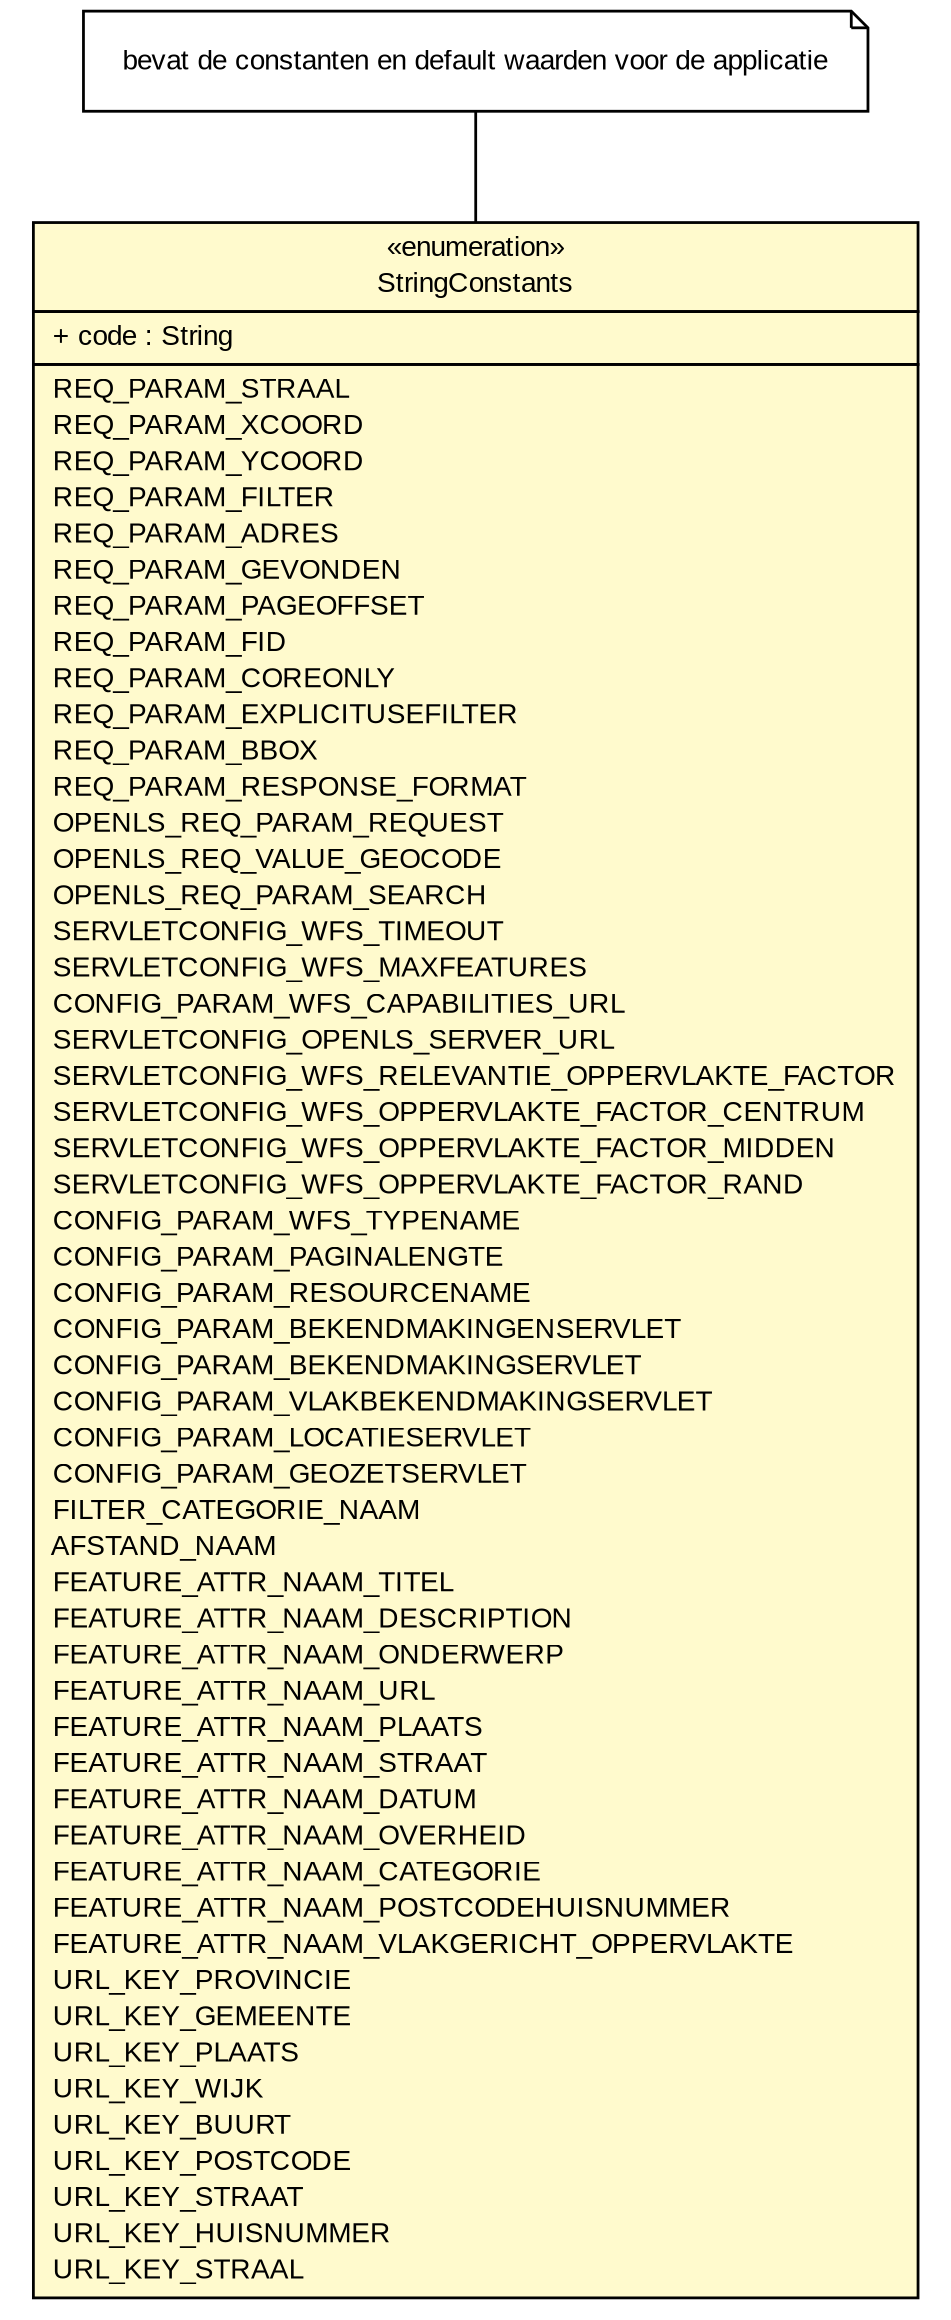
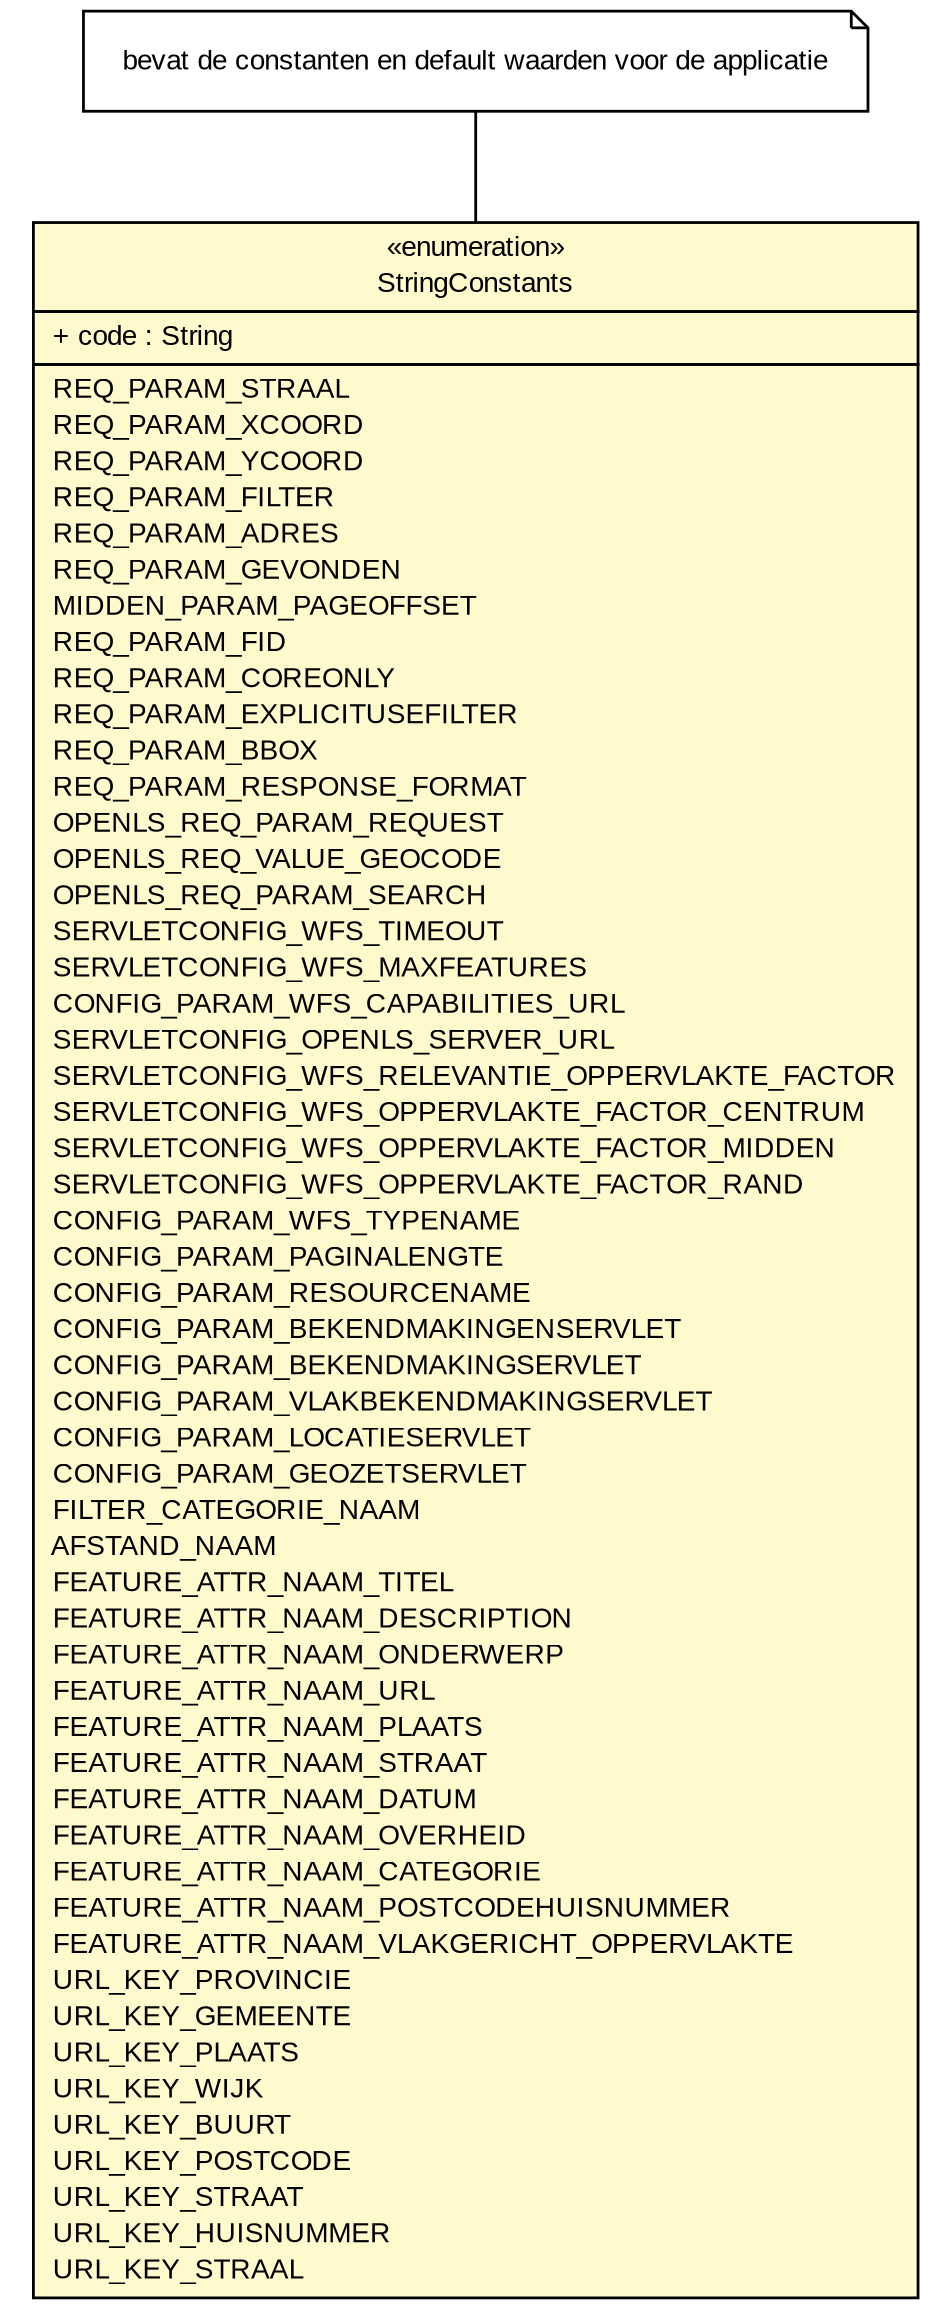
  digraph {
    nodesep=0.25
    ranksep=0.5
    node [fontcolor=black fontname=arial fontsize=10.0]
-   n1 [label=<<table title="nl.geozet.common.StringConstants" border="0" cellborder="1" cellspacing="0" cellpadding="2" port="p" bgcolor="lemonChiffon" href="./StringConstants.html"> 		<tr><td><table border="0" cellspacing="0" cellpadding="1"> <tr><td align="center" balign="center"> &#171;enumeration&#187; </td></tr> <tr><td align="center" balign="center"> StringConstants </td></tr> 		</table></td></tr> 		<tr><td><table border="0" cellspacing="0" cellpadding="1"> <tr><td align="left" balign="left"> + code : String </td></tr> 		</table></td></tr> 		<tr><td><table border="0" cellspacing="0" cellpadding="1"> <tr><td align="left" balign="left"> REQ_PARAM_STRAAL </td></tr> <tr><td align="left" balign="left"> REQ_PARAM_XCOORD </td></tr> <tr><td align="left" balign="left"> REQ_PARAM_YCOORD </td></tr> <tr><td align="left" balign="left"> REQ_PARAM_FILTER </td></tr> <tr><td align="left" balign="left"> REQ_PARAM_ADRES </td></tr> <tr><td align="left" balign="left"> REQ_PARAM_GEVONDEN </td></tr> <tr><td align="left" balign="left"> REQ_PARAM_PAGEOFFSET </td></tr> <tr><td align="left" balign="left"> REQ_PARAM_FID </td></tr> <tr><td align="left" balign="left"> REQ_PARAM_COREONLY </td></tr> <tr><td align="left" balign="left"> REQ_PARAM_EXPLICITUSEFILTER </td></tr> <tr><td align="left" balign="left"> REQ_PARAM_BBOX </td></tr> <tr><td align="left" balign="left"> REQ_PARAM_RESPONSE_FORMAT </td></tr> <tr><td align="left" balign="left"> OPENLS_REQ_PARAM_REQUEST </td></tr> <tr><td align="left" balign="left"> OPENLS_REQ_VALUE_GEOCODE </td></tr> <tr><td align="left" balign="left"> OPENLS_REQ_PARAM_SEARCH </td></tr> <tr><td align="left" balign="left"> SERVLETCONFIG_WFS_TIMEOUT </td></tr> <tr><td align="left" balign="left"> SERVLETCONFIG_WFS_MAXFEATURES </td></tr> <tr><td align="left" balign="left"> CONFIG_PARAM_WFS_CAPABILITIES_URL </td></tr> <tr><td align="left" balign="left"> SERVLETCONFIG_OPENLS_SERVER_URL </td></tr> <tr><td align="left" balign="left"> SERVLETCONFIG_WFS_RELEVANTIE_OPPERVLAKTE_FACTOR </td></tr> <tr><td align="left" balign="left"> SERVLETCONFIG_WFS_OPPERVLAKTE_FACTOR_CENTRUM </td></tr> <tr><td align="left" balign="left"> SERVLETCONFIG_WFS_OPPERVLAKTE_FACTOR_MIDDEN </td></tr> <tr><td align="left" balign="left"> SERVLETCONFIG_WFS_OPPERVLAKTE_FACTOR_RAND </td></tr> <tr><td align="left" balign="left"> CONFIG_PARAM_WFS_TYPENAME </td></tr> <tr><td align="left" balign="left"> CONFIG_PARAM_PAGINALENGTE </td></tr> <tr><td align="left" balign="left"> CONFIG_PARAM_RESOURCENAME </td></tr> <tr><td align="left" balign="left"> CONFIG_PARAM_BEKENDMAKINGENSERVLET </td></tr> <tr><td align="left" balign="left"> CONFIG_PARAM_BEKENDMAKINGSERVLET </td></tr> <tr><td align="left" balign="left"> CONFIG_PARAM_VLAKBEKENDMAKINGSERVLET </td></tr> <tr><td align="left" balign="left"> CONFIG_PARAM_LOCATIESERVLET </td></tr> <tr><td align="left" balign="left"> CONFIG_PARAM_GEOZETSERVLET </td></tr> <tr><td align="left" balign="left"> FILTER_CATEGORIE_NAAM </td></tr> <tr><td align="left" balign="left"> AFSTAND_NAAM </td></tr> <tr><td align="left" balign="left"> FEATURE_ATTR_NAAM_TITEL </td></tr> <tr><td align="left" balign="left"> FEATURE_ATTR_NAAM_DESCRIPTION </td></tr> <tr><td align="left" balign="left"> FEATURE_ATTR_NAAM_ONDERWERP </td></tr> <tr><td align="left" balign="left"> FEATURE_ATTR_NAAM_URL </td></tr> <tr><td align="left" balign="left"> FEATURE_ATTR_NAAM_PLAATS </td></tr> <tr><td align="left" balign="left"> FEATURE_ATTR_NAAM_STRAAT </td></tr> <tr><td align="left" balign="left"> FEATURE_ATTR_NAAM_DATUM </td></tr> <tr><td align="left" balign="left"> FEATURE_ATTR_NAAM_OVERHEID </td></tr> <tr><td align="left" balign="left"> FEATURE_ATTR_NAAM_CATEGORIE </td></tr> <tr><td align="left" balign="left"> FEATURE_ATTR_NAAM_POSTCODEHUISNUMMER </td></tr> <tr><td align="left" balign="left"> FEATURE_ATTR_NAAM_VLAKGERICHT_OPPERVLAKTE </td></tr> <tr><td align="left" balign="left"> URL_KEY_PROVINCIE </td></tr> <tr><td align="left" balign="left"> URL_KEY_GEMEENTE </td></tr> <tr><td align="left" balign="left"> URL_KEY_PLAATS </td></tr> <tr><td align="left" balign="left"> URL_KEY_WIJK </td></tr> <tr><td align="left" balign="left"> URL_KEY_BUURT </td></tr> <tr><td align="left" balign="left"> URL_KEY_POSTCODE </td></tr> <tr><td align="left" balign="left"> URL_KEY_STRAAT </td></tr> <tr><td align="left" balign="left"> URL_KEY_HUISNUMMER </td></tr> <tr><td align="left" balign="left"> URL_KEY_STRAAL </td></tr> 		</table></td></tr> 		</table>> shape=plaintext]
+   n1 [label=<<table title="nl.geozet.common.StringConstants" border="0" cellborder="1" cellspacing="0" cellpadding="2" port="p" bgcolor="lemonChiffon" href="./StringConstants.html"> 		<tr><td><table border="0" cellspacing="0" cellpadding="1"> <tr><td align="center" balign="center"> &#171;enumeration&#187; </td></tr> <tr><td align="center" balign="center"> StringConstants </td></tr> 		</table></td></tr> 		<tr><td><table border="0" cellspacing="0" cellpadding="1"> <tr><td align="left" balign="left"> + code : String </td></tr> 		</table></td></tr> 		<tr><td><table border="0" cellspacing="0" cellpadding="1"> <tr><td align="left" balign="left"> REQ_PARAM_STRAAL </td></tr> <tr><td align="left" balign="left"> REQ_PARAM_XCOORD </td></tr> <tr><td align="left" balign="left"> REQ_PARAM_YCOORD </td></tr> <tr><td align="left" balign="left"> REQ_PARAM_FILTER </td></tr> <tr><td align="left" balign="left"> REQ_PARAM_ADRES </td></tr> <tr><td align="left" balign="left"> REQ_PARAM_GEVONDEN </td></tr> <tr><td align="left" balign="left"> MIDDEN_PARAM_PAGEOFFSET </td></tr> <tr><td align="left" balign="left"> REQ_PARAM_FID </td></tr> <tr><td align="left" balign="left"> REQ_PARAM_COREONLY </td></tr> <tr><td align="left" balign="left"> REQ_PARAM_EXPLICITUSEFILTER </td></tr> <tr><td align="left" balign="left"> REQ_PARAM_BBOX </td></tr> <tr><td align="left" balign="left"> REQ_PARAM_RESPONSE_FORMAT </td></tr> <tr><td align="left" balign="left"> OPENLS_REQ_PARAM_REQUEST </td></tr> <tr><td align="left" balign="left"> OPENLS_REQ_VALUE_GEOCODE </td></tr> <tr><td align="left" balign="left"> OPENLS_REQ_PARAM_SEARCH </td></tr> <tr><td align="left" balign="left"> SERVLETCONFIG_WFS_TIMEOUT </td></tr> <tr><td align="left" balign="left"> SERVLETCONFIG_WFS_MAXFEATURES </td></tr> <tr><td align="left" balign="left"> CONFIG_PARAM_WFS_CAPABILITIES_URL </td></tr> <tr><td align="left" balign="left"> SERVLETCONFIG_OPENLS_SERVER_URL </td></tr> <tr><td align="left" balign="left"> SERVLETCONFIG_WFS_RELEVANTIE_OPPERVLAKTE_FACTOR </td></tr> <tr><td align="left" balign="left"> SERVLETCONFIG_WFS_OPPERVLAKTE_FACTOR_CENTRUM </td></tr> <tr><td align="left" balign="left"> SERVLETCONFIG_WFS_OPPERVLAKTE_FACTOR_MIDDEN </td></tr> <tr><td align="left" balign="left"> SERVLETCONFIG_WFS_OPPERVLAKTE_FACTOR_RAND </td></tr> <tr><td align="left" balign="left"> CONFIG_PARAM_WFS_TYPENAME </td></tr> <tr><td align="left" balign="left"> CONFIG_PARAM_PAGINALENGTE </td></tr> <tr><td align="left" balign="left"> CONFIG_PARAM_RESOURCENAME </td></tr> <tr><td align="left" balign="left"> CONFIG_PARAM_BEKENDMAKINGENSERVLET </td></tr> <tr><td align="left" balign="left"> CONFIG_PARAM_BEKENDMAKINGSERVLET </td></tr> <tr><td align="left" balign="left"> CONFIG_PARAM_VLAKBEKENDMAKINGSERVLET </td></tr> <tr><td align="left" balign="left"> CONFIG_PARAM_LOCATIESERVLET </td></tr> <tr><td align="left" balign="left"> CONFIG_PARAM_GEOZETSERVLET </td></tr> <tr><td align="left" balign="left"> FILTER_CATEGORIE_NAAM </td></tr> <tr><td align="left" balign="left"> AFSTAND_NAAM </td></tr> <tr><td align="left" balign="left"> FEATURE_ATTR_NAAM_TITEL </td></tr> <tr><td align="left" balign="left"> FEATURE_ATTR_NAAM_DESCRIPTION </td></tr> <tr><td align="left" balign="left"> FEATURE_ATTR_NAAM_ONDERWERP </td></tr> <tr><td align="left" balign="left"> FEATURE_ATTR_NAAM_URL </td></tr> <tr><td align="left" balign="left"> FEATURE_ATTR_NAAM_PLAATS </td></tr> <tr><td align="left" balign="left"> FEATURE_ATTR_NAAM_STRAAT </td></tr> <tr><td align="left" balign="left"> FEATURE_ATTR_NAAM_DATUM </td></tr> <tr><td align="left" balign="left"> FEATURE_ATTR_NAAM_OVERHEID </td></tr> <tr><td align="left" balign="left"> FEATURE_ATTR_NAAM_CATEGORIE </td></tr> <tr><td align="left" balign="left"> FEATURE_ATTR_NAAM_POSTCODEHUISNUMMER </td></tr> <tr><td align="left" balign="left"> FEATURE_ATTR_NAAM_VLAKGERICHT_OPPERVLAKTE </td></tr> <tr><td align="left" balign="left"> URL_KEY_PROVINCIE </td></tr> <tr><td align="left" balign="left"> URL_KEY_GEMEENTE </td></tr> <tr><td align="left" balign="left"> URL_KEY_PLAATS </td></tr> <tr><td align="left" balign="left"> URL_KEY_WIJK </td></tr> <tr><td align="left" balign="left"> URL_KEY_BUURT </td></tr> <tr><td align="left" balign="left"> URL_KEY_POSTCODE </td></tr> <tr><td align="left" balign="left"> URL_KEY_STRAAT </td></tr> <tr><td align="left" balign="left"> URL_KEY_HUISNUMMER </td></tr> <tr><td align="left" balign="left"> URL_KEY_STRAAL </td></tr> 		</table></td></tr> 		</table>> shape=plaintext]
    n2 [label=<<table title="nl.geozet.common.StringConstants" border="0" cellborder="0" cellspacing="0" cellpadding="2" port="p" href="./StringConstants.html"> 		<tr><td><table border="0" cellspacing="0" cellpadding="1"> <tr><td align="left" balign="left"> bevat de constanten en default waarden voor de applicatie </td></tr> 		</table></td></tr> 		</table>> shape=note]
    n2 -> n1 [arrowhead=none fontname=arial fontsize=10 headport=p labelfontname=arial labelfontsize=10]
  }
